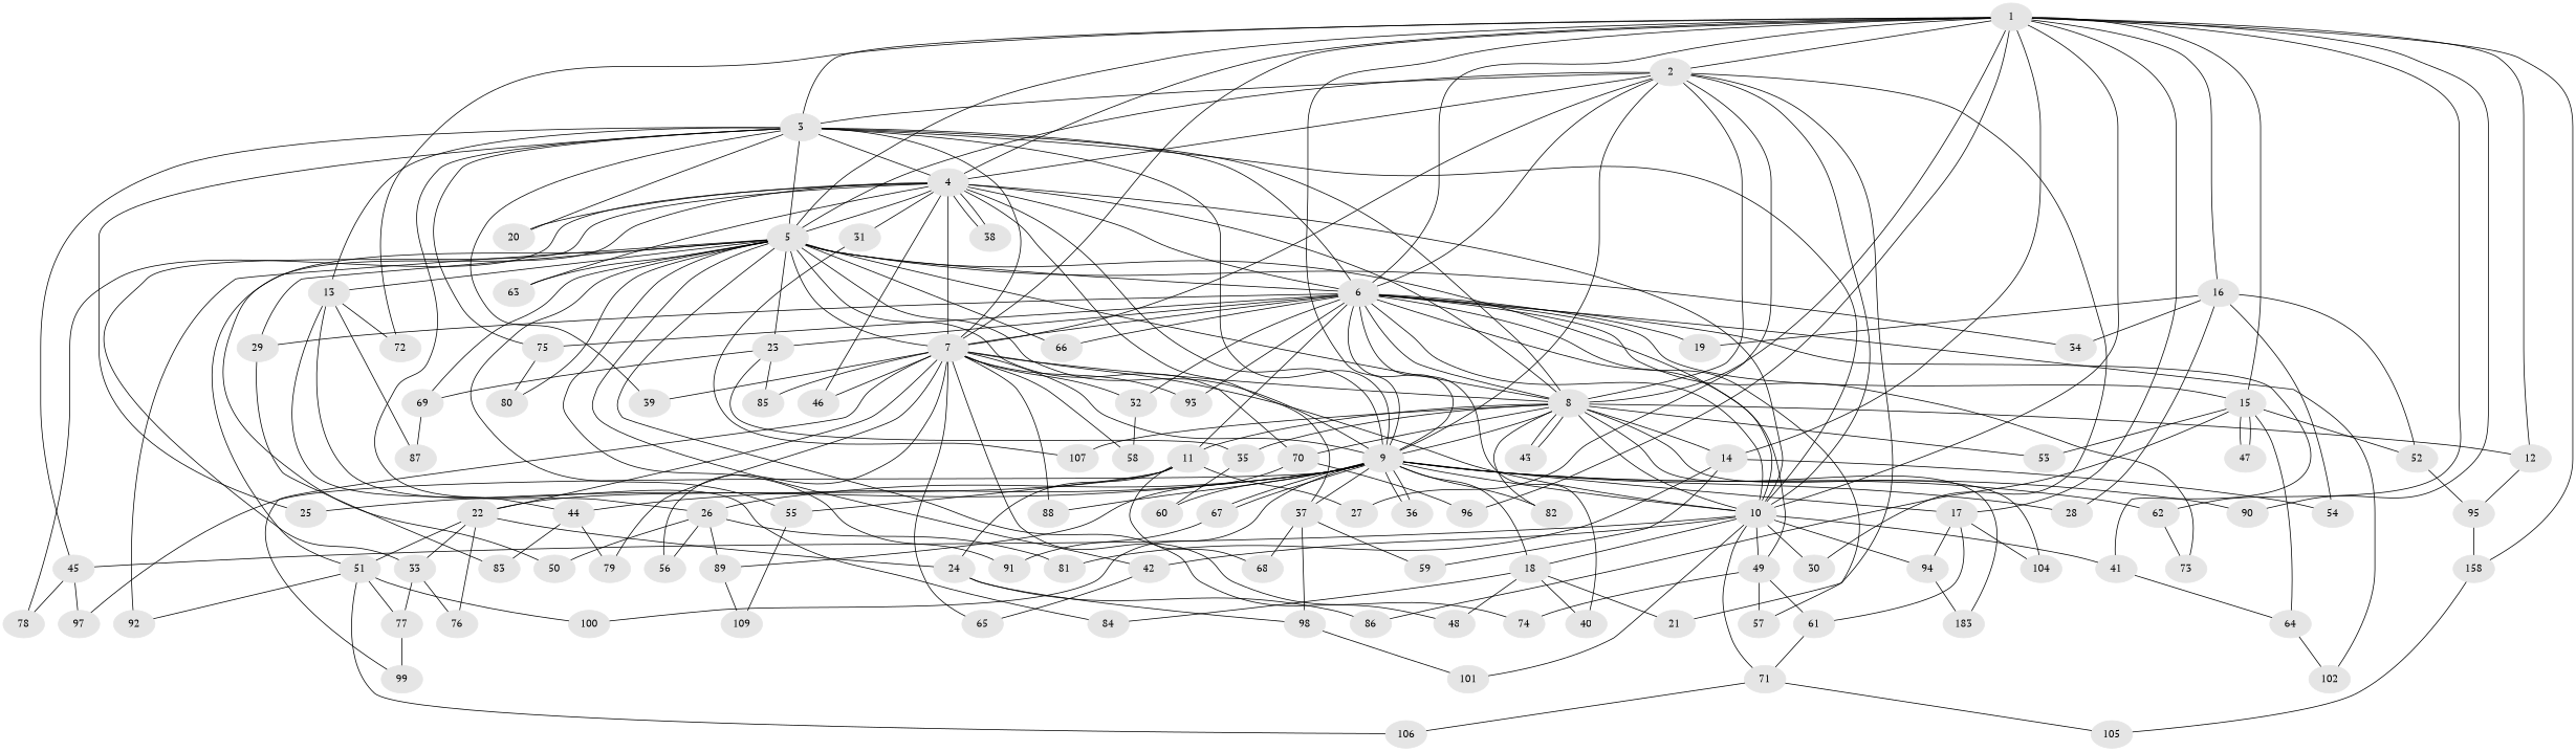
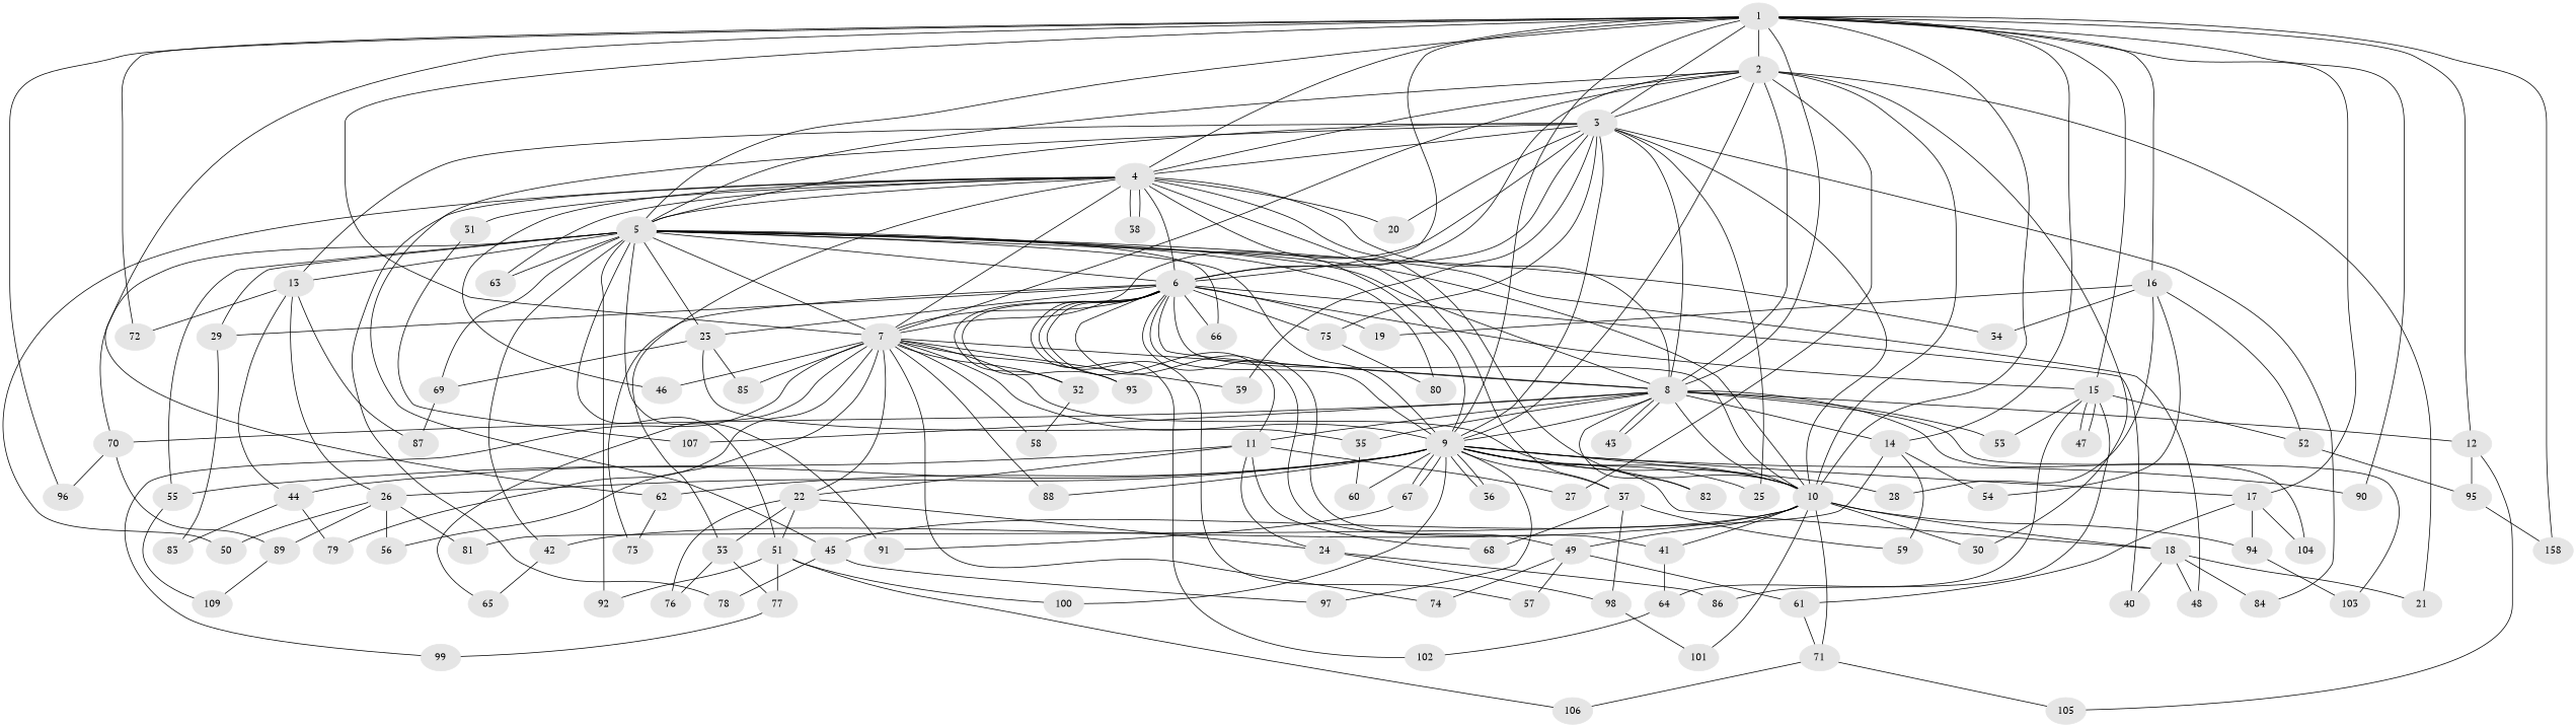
  graph {
    fontname="PT Serif"
    node [color=gray90 fontname="PT Serif" style=filled]
    edge [fontname="PT Serif"]
    1
    2
    3
    4
    5
    6
    7
    8
    9
    10
    12
    14
    15
    16
    17
    62
    72
    90
    96
    n20 [label=158]
    21
    27
    30
    13
    20
    25
    39
    45
    75
    84
    31
    33
    37
    38
    46
    50
    63
    78
    23
    29
    34
    42
    48
    51
    55
    66
    69
    70
    80
    91
    92
    11
    19
    32
    40
    41
    49
    57
    73
    93
    102
    22
    56
    58
    65
    74
    79
    85
    88
    99
    35
    43
    53
    82
-   103 [label=183]
+   103
    104
    107
    18
    26
    28
    36
    44
    60
    67
    97
    100
    71
    94
    101
    95
    105
    54
    59
    81
    47
    52
    64
    86
    61
    87
    76
    77
    68
    98
    83
    106
    109
    89
    24
    1 -- 2
    1 -- 3
    1 -- 4
    1 -- 5
    1 -- 6
    1 -- 7
    1 -- 8
    1 -- 9
    1 -- 10
    1 -- 12
    1 -- 14
    1 -- 15
    1 -- 16
    1 -- 17
    1 -- 62
    1 -- 72
    1 -- 90
    1 -- 96
    1 -- n20
    2 -- 3
    2 -- 4
    2 -- 5
    2 -- 6
    2 -- 7
    2 -- 8
    2 -- 9
    2 -- 10
    2 -- 21
    2 -- 27
    2 -- 30
    3 -- 4
    3 -- 5
    3 -- 6
    3 -- 7
    3 -- 8
    3 -- 9
    3 -- 10
    3 -- 13
    3 -- 20
    3 -- 25
    3 -- 39
    3 -- 45
    3 -- 75
    3 -- 84
    4 -- 5
    4 -- 6
    4 -- 7
    4 -- 8
    4 -- 9
    4 -- 10
    4 -- 20
    4 -- 31
    4 -- 33
    4 -- 37
    4 -- 38
    4 -- 38
    4 -- 46
    4 -- 50
    4 -- 63
    4 -- 78
    5 -- 6
    5 -- 7
    5 -- 8
    5 -- 9
    5 -- 10
    5 -- 13
    5 -- 63
    5 -- 23
    5 -- 29
    5 -- 34
    5 -- 42
    5 -- 48
    5 -- 51
    5 -- 55
    5 -- 66
    5 -- 69
    5 -- 70
    5 -- 80
    5 -- 91
    5 -- 92
    6 -- 7
    6 -- 8
    6 -- 9
    6 -- 10
    6 -- 15
    6 -- 75
    6 -- 23
    6 -- 29
    6 -- 66
    6 -- 11
    6 -- 19
    6 -- 32
    6 -- 40
    6 -- 41
    6 -- 49
    6 -- 57
    6 -- 73
    6 -- 93
    6 -- 102
    7 -- 8
    7 -- 9
    7 -- 10
    7 -- 39
    7 -- 46
    7 -- 32
    7 -- 93
    7 -- 22
    7 -- 56
    7 -- 58
    7 -- 65
    7 -- 74
    7 -- 79
    7 -- 85
    7 -- 88
    7 -- 99
    8 -- 9
    8 -- 10
    8 -- 12
    8 -- 14
    8 -- 70
    8 -- 11
    8 -- 35
    8 -- 43
    8 -- 43
    8 -- 53
    8 -- 82
    8 -- 103
    8 -- 104
    8 -- 107
    9 -- 10
    9 -- 17
    9 -- 62
    9 -- 90
    9 -- 25
    9 -- 37
    9 -- 88
    9 -- 82
    9 -- 18
    9 -- 26
    9 -- 28
    9 -- 36
    9 -- 36
    9 -- 44
    9 -- 60
    9 -- 67
    9 -- 67
    9 -- 97
    9 -- 100
    10 -- 30
    10 -- 45
    10 -- 42
    10 -- 41
    10 -- 49
    10 -- 18
    10 -- 71
    10 -- 94
    10 -- 101
    12 -- 95
-   n20 -- 105
+   12 -- 105
    14 -- 54
    14 -- 59
    14 -- 81
    15 -- 53
    15 -- 47
    15 -- 47
    15 -- 52
    15 -- 64
    15 -- 86
    16 -- 34
    16 -- 19
    16 -- 28
    16 -- 54
    16 -- 52
    17 -- 104
    17 -- 94
    17 -- 61
    62 -- 73
    13 -- 72
    13 -- 26
    13 -- 44
    13 -- 87
    45 -- 78
    45 -- 97
    75 -- 80
    31 -- 107
    33 -- 76
    33 -- 77
    37 -- 59
    37 -- 68
    37 -- 98
    23 -- 69
    23 -- 85
    23 -- 35
    29 -- 83
    42 -- 65
    51 -- 92
    51 -- 100
    51 -- 77
    51 -- 106
    55 -- 109
    69 -- 87
    70 -- 96
    70 -- 89
    11 -- 27
    11 -- 55
    11 -- 22
    11 -- 68
    11 -- 24
    32 -- 58
    41 -- 64
    49 -- 57
    49 -- 74
    49 -- 61
    22 -- 33
    22 -- 51
    22 -- 76
    22 -- 24
    35 -- 60
    18 -- 21
    18 -- 84
    18 -- 48
    18 -- 40
    26 -- 50
    26 -- 56
    26 -- 81
    26 -- 89
    44 -- 79
    44 -- 83
    67 -- 91
    71 -- 105
    71 -- 106
    94 -- 103
    95 -- n20
    52 -- 95
    64 -- 102
    61 -- 71
    77 -- 99
    98 -- 101
    89 -- 109
    24 -- 86
    24 -- 98
  }
